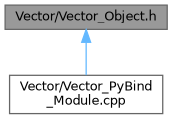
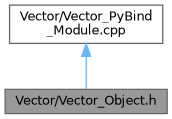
  digraph {
    fontname="DejaVu Sans"
    node [fontname="DejaVu Sans" fontsize=10 shape=box style=filled]
    n1 [color=gray40 fillcolor=grey60 fontcolor=black height=0.2 label="Vector/Vector_Object.h" width=0.4]
    n2 [color=grey40 fillcolor=white height=0.2 label="Vector/Vector_PyBind\l_Module.cpp" width=0.4]
-   n1 -> n2 [color=steelblue1 dir=back fontname="DejaVu Sans" fontsize=10 labelfontname=Helvetica labelfontsize=10 style=solid]
+   n2 -> n1 [color=steelblue1 dir=back fontname="DejaVu Sans" fontsize=10 labelfontname=Helvetica labelfontsize=10 style=solid]
  }
